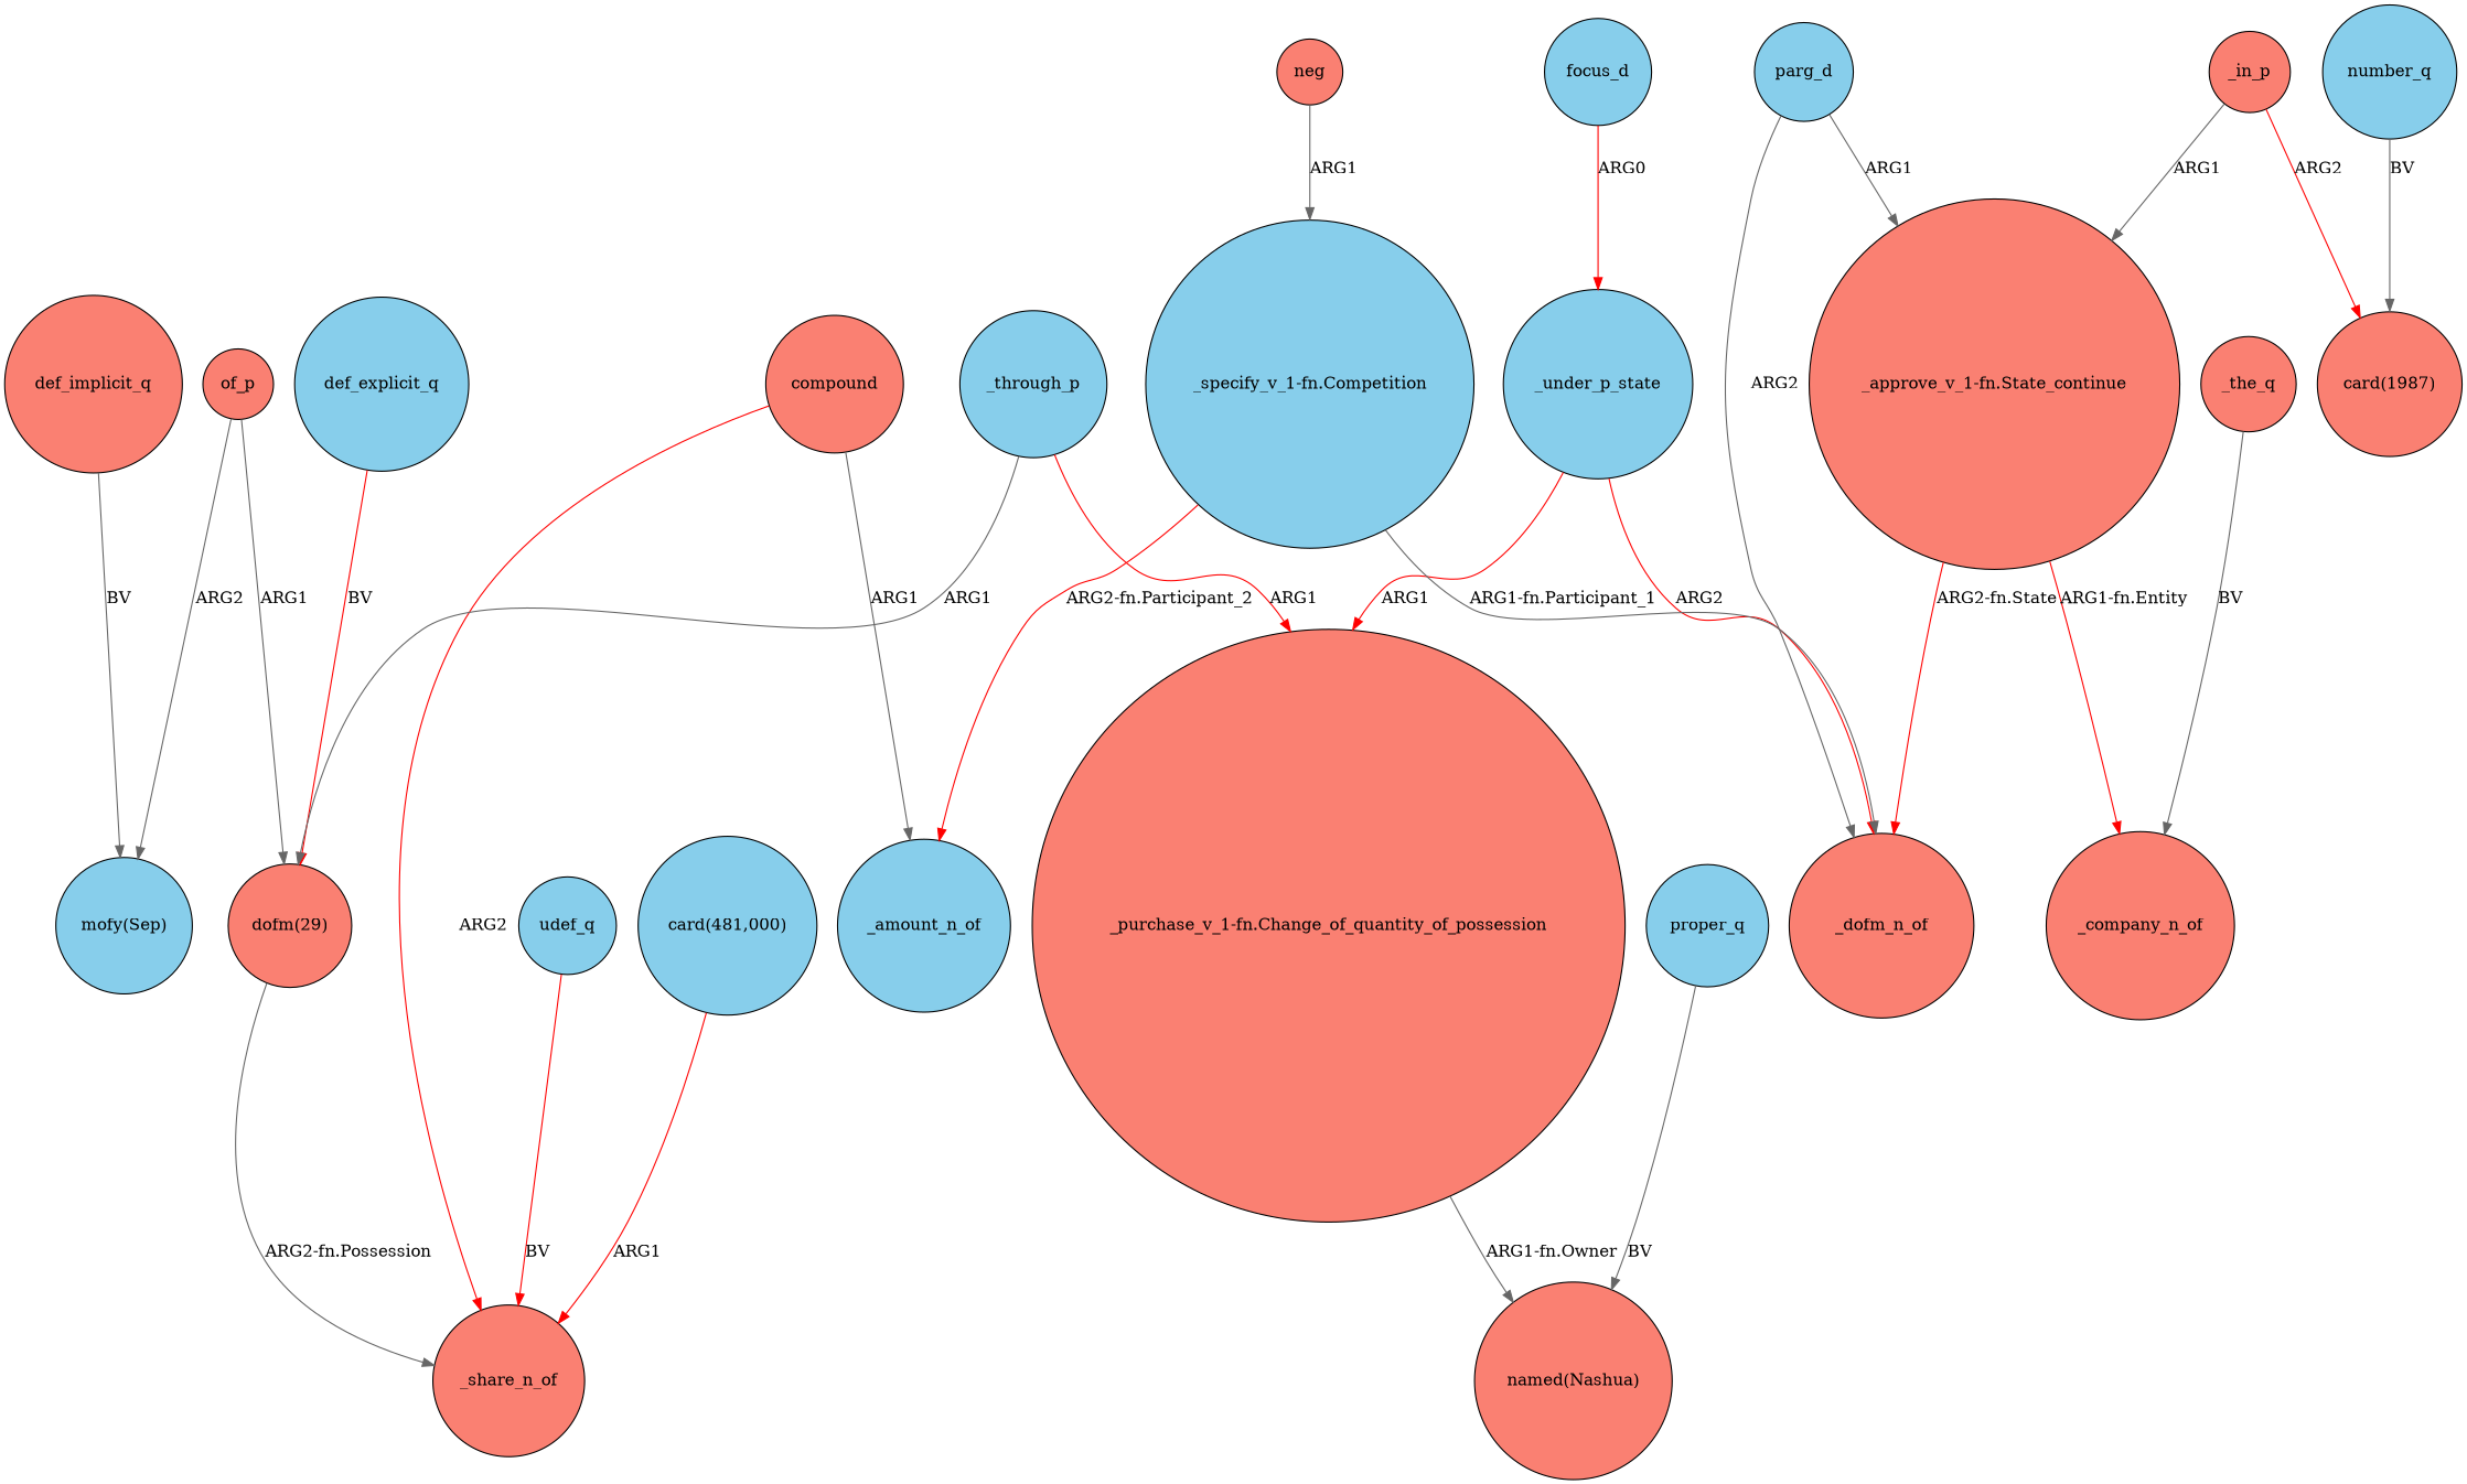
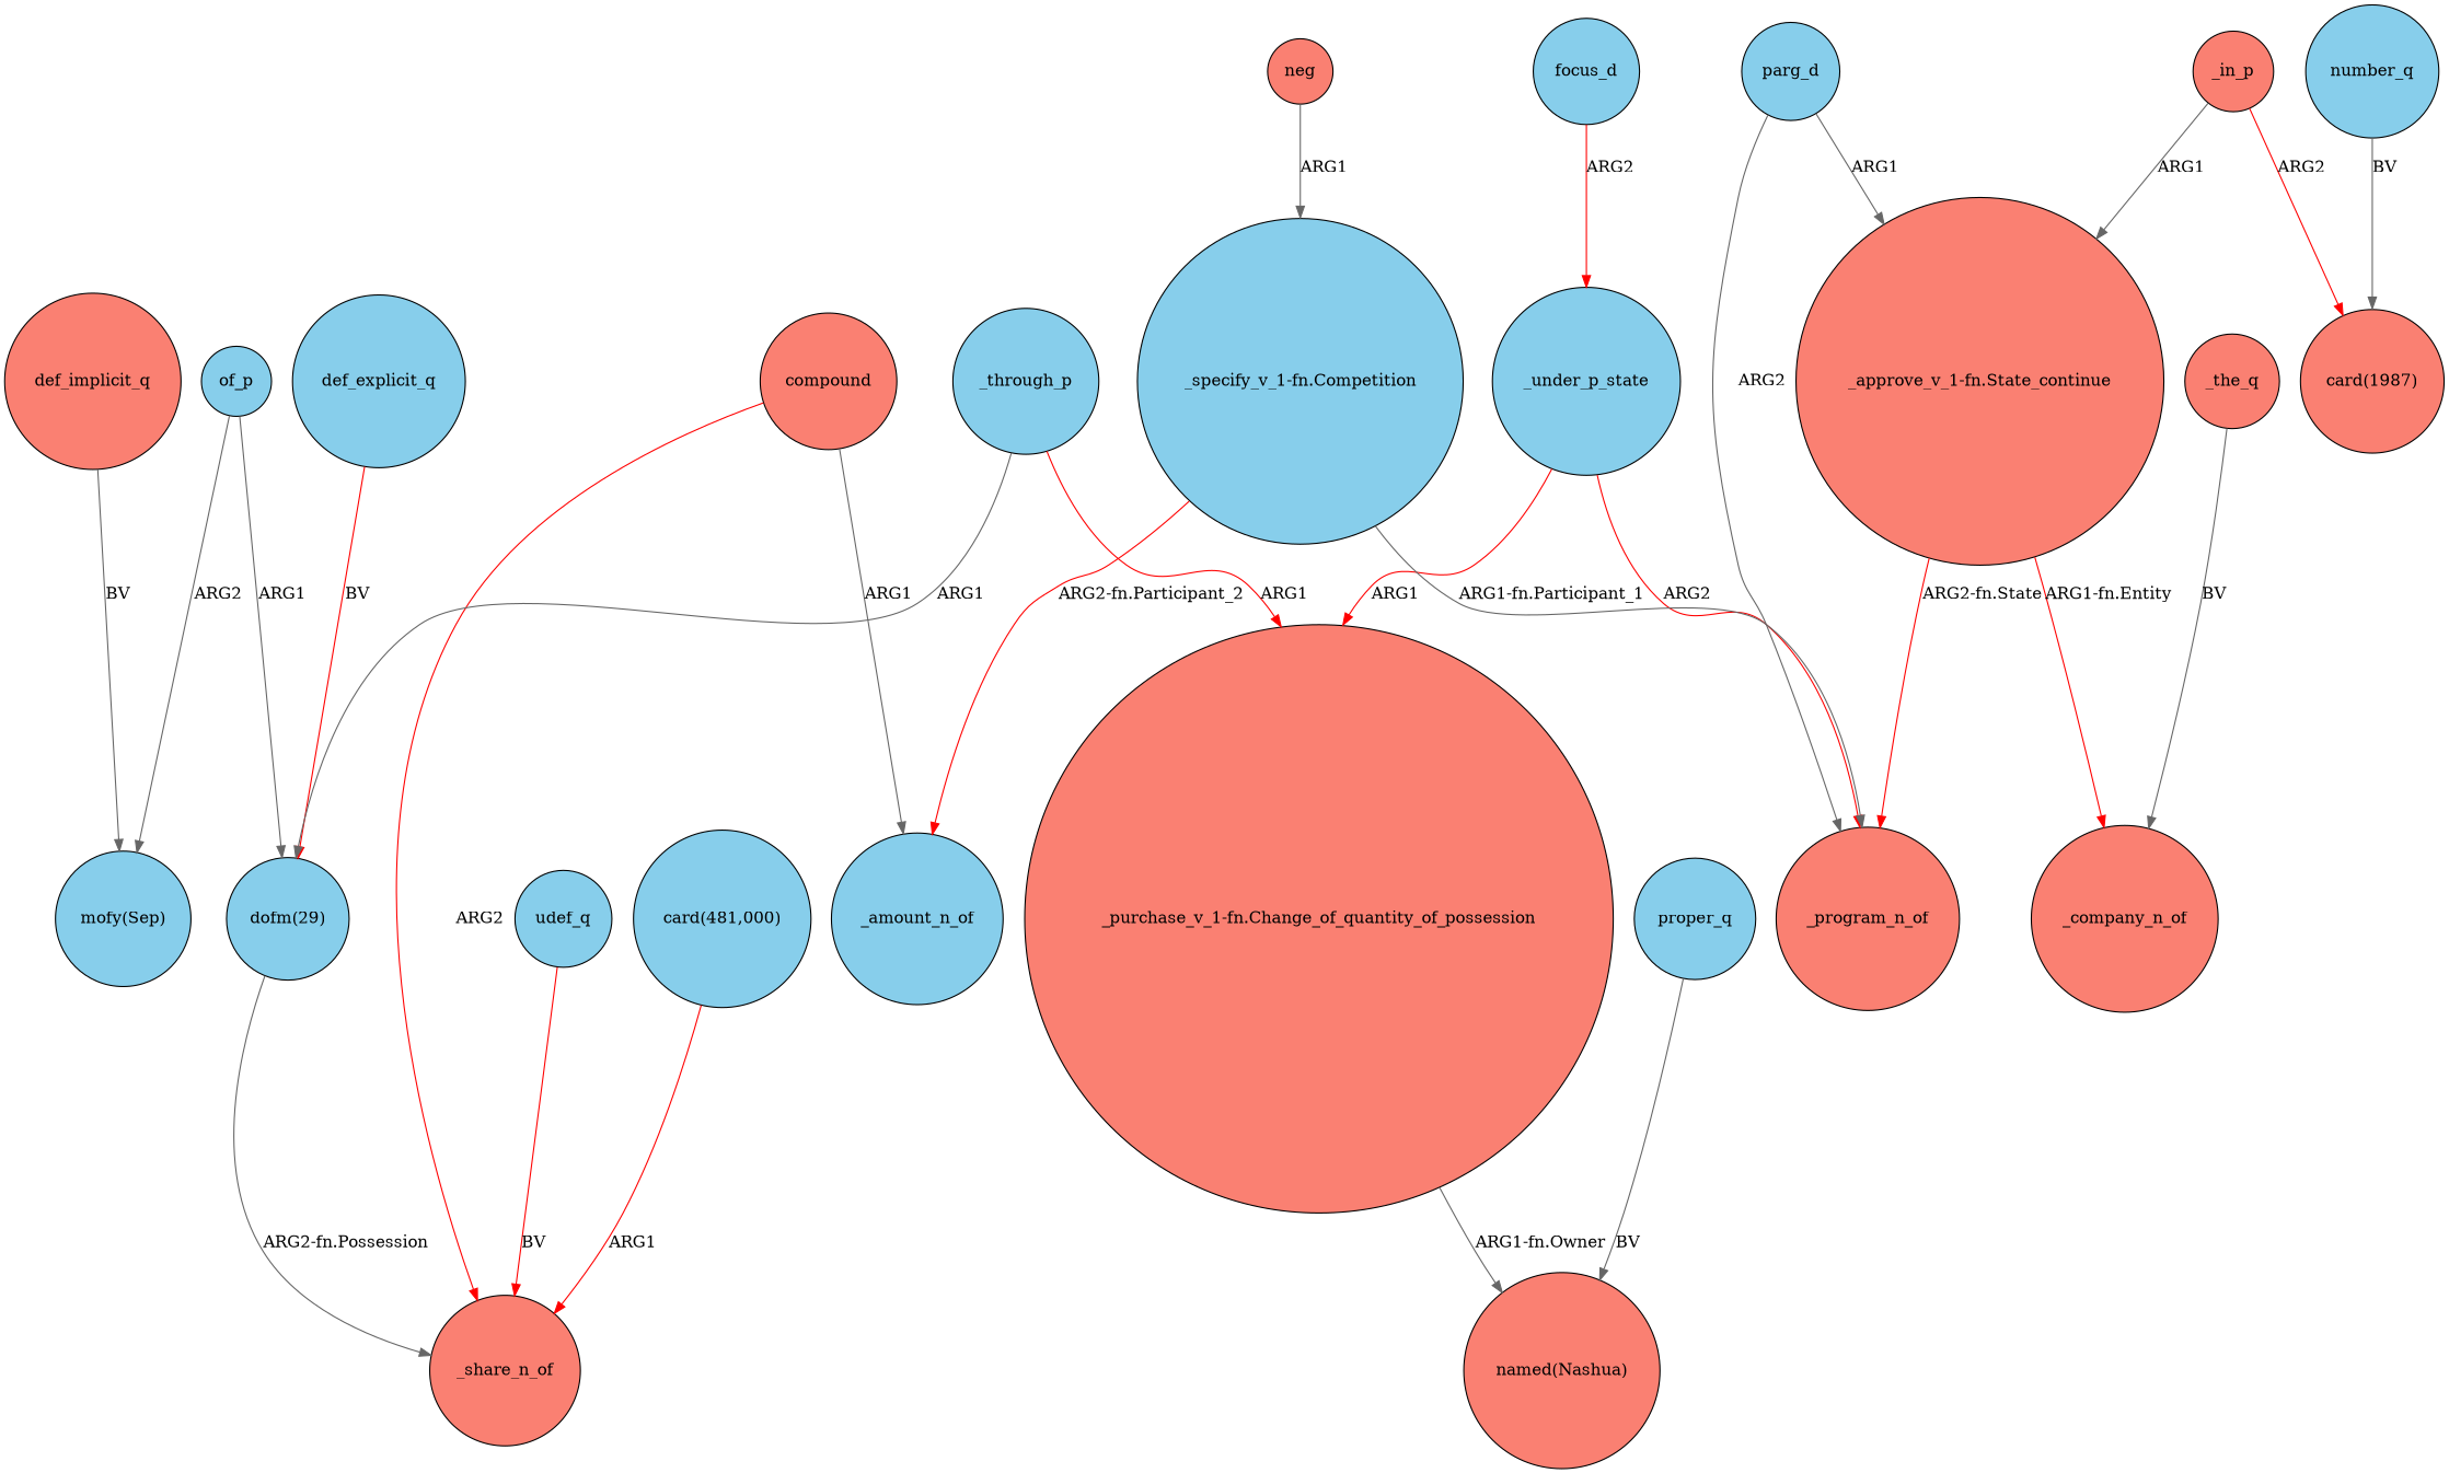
  digraph {
    node [fillcolor=salmon shape=circle style=filled]
    edge [color=gray40]
    _amount_n_of [fillcolor=skyblue]
    compound
    _share_n_of
    "_approve_v_1-fn.State_continue"
-   _program_n_of [label=_dofm_n_of]
+   _program_n_of
    _company_n_of
    focus_d [fillcolor=skyblue]
    _under_p_state [fillcolor=skyblue]
    "_purchase_v_1-fn.Change_of_quantity_of_possession"
    "named(Nashua)"
-   of_p
-   "dofm(29)"
+   of_p [fillcolor=skyblue]
+   "dofm(29)" [fillcolor=skyblue]
    "mofy(Sep)" [fillcolor=skyblue]
    def_implicit_q
    parg_d [fillcolor=skyblue]
    "_specify_v_1-fn.Competition" [fillcolor=skyblue]
    _in_p
    "card(1987)"
    number_q [fillcolor=skyblue]
    def_explicit_q [fillcolor=skyblue]
    udef_q [fillcolor=skyblue]
    proper_q [fillcolor=skyblue]
    _through_p [fillcolor=skyblue]
    neg
    "card(481,000)" [fillcolor=skyblue]
    _the_q
    compound -> _amount_n_of [label=ARG1]
    compound -> _share_n_of [color=red label=ARG2]
    "_approve_v_1-fn.State_continue" -> _program_n_of [color=red label="ARG2-fn.State"]
    "_approve_v_1-fn.State_continue" -> _company_n_of [color=red label="ARG1-fn.Entity"]
-   focus_d -> _under_p_state [color=red label=ARG0]
+   focus_d -> _under_p_state [color=red label=ARG2]
    _under_p_state -> _program_n_of [color=red label=ARG2]
    _under_p_state -> "_purchase_v_1-fn.Change_of_quantity_of_possession" [color=red label=ARG1]
    "_purchase_v_1-fn.Change_of_quantity_of_possession" -> "named(Nashua)" [label="ARG1-fn.Owner"]
    of_p -> "dofm(29)" [label=ARG1]
    of_p -> "mofy(Sep)" [label=ARG2]
    "dofm(29)" -> _share_n_of [label="ARG2-fn.Possession"]
    def_implicit_q -> "mofy(Sep)" [label=BV]
    parg_d -> "_approve_v_1-fn.State_continue" [label=ARG1]
    parg_d -> _program_n_of [label=ARG2]
    "_specify_v_1-fn.Competition" -> _amount_n_of [color=red label="ARG2-fn.Participant_2"]
    "_specify_v_1-fn.Competition" -> _program_n_of [label="ARG1-fn.Participant_1"]
    _in_p -> "_approve_v_1-fn.State_continue" [label=ARG1]
    _in_p -> "card(1987)" [color=red label=ARG2]
    number_q -> "card(1987)" [label=BV]
    def_explicit_q -> "dofm(29)" [color=red label=BV]
    udef_q -> _share_n_of [color=red label=BV]
    proper_q -> "named(Nashua)" [label=BV]
    _through_p -> "_purchase_v_1-fn.Change_of_quantity_of_possession" [color=red label=ARG1]
    _through_p -> "dofm(29)" [label=ARG1]
    neg -> "_specify_v_1-fn.Competition" [label=ARG1]
    "card(481,000)" -> _share_n_of [color=red label=ARG1]
    _the_q -> _company_n_of [label=BV]
  }
